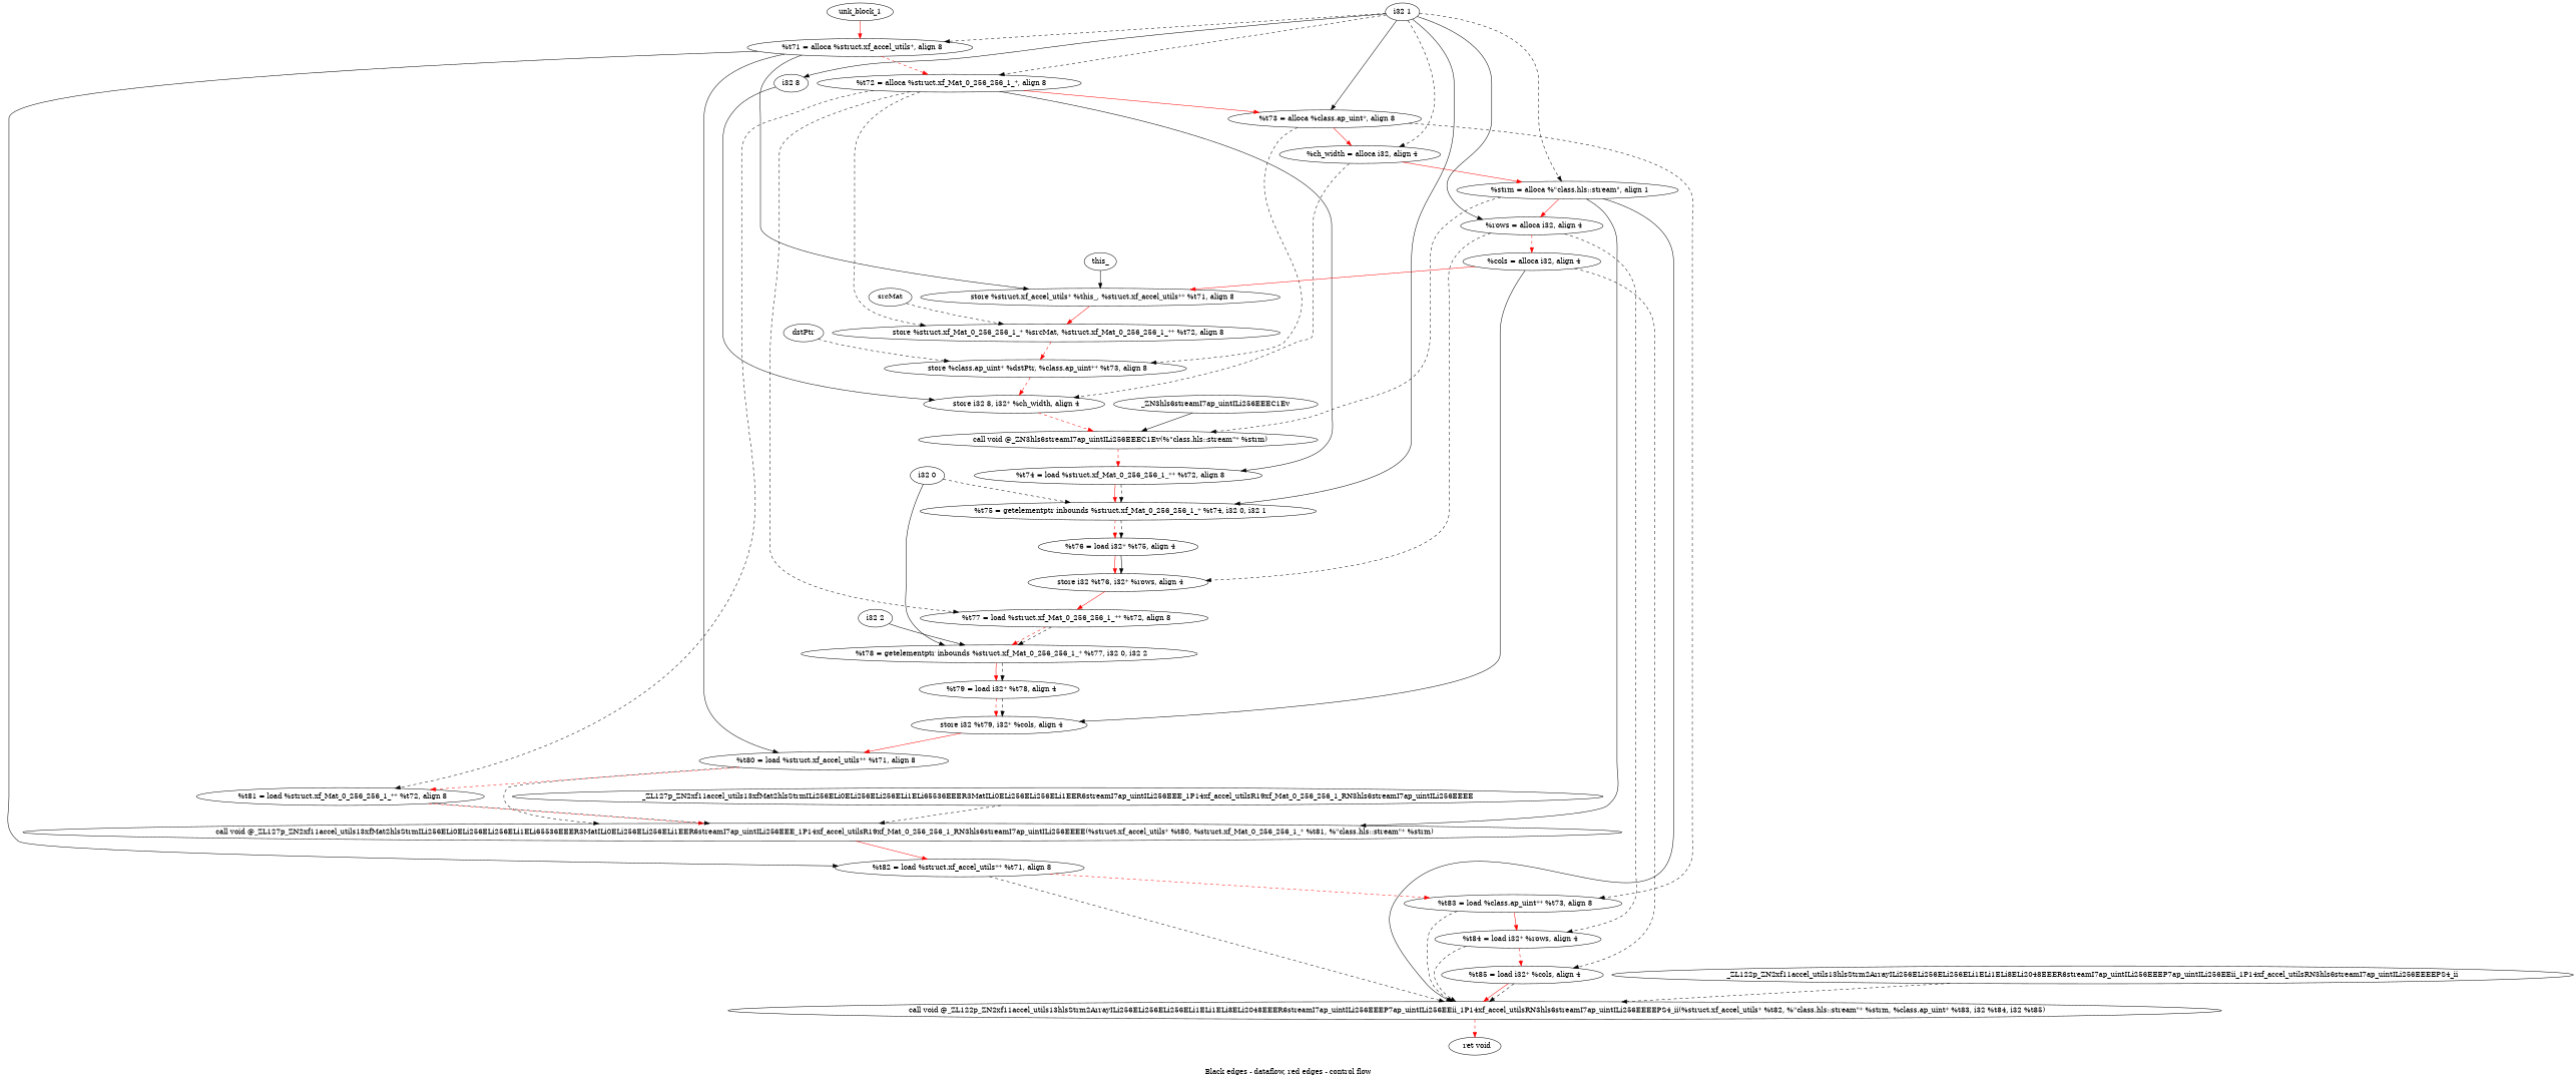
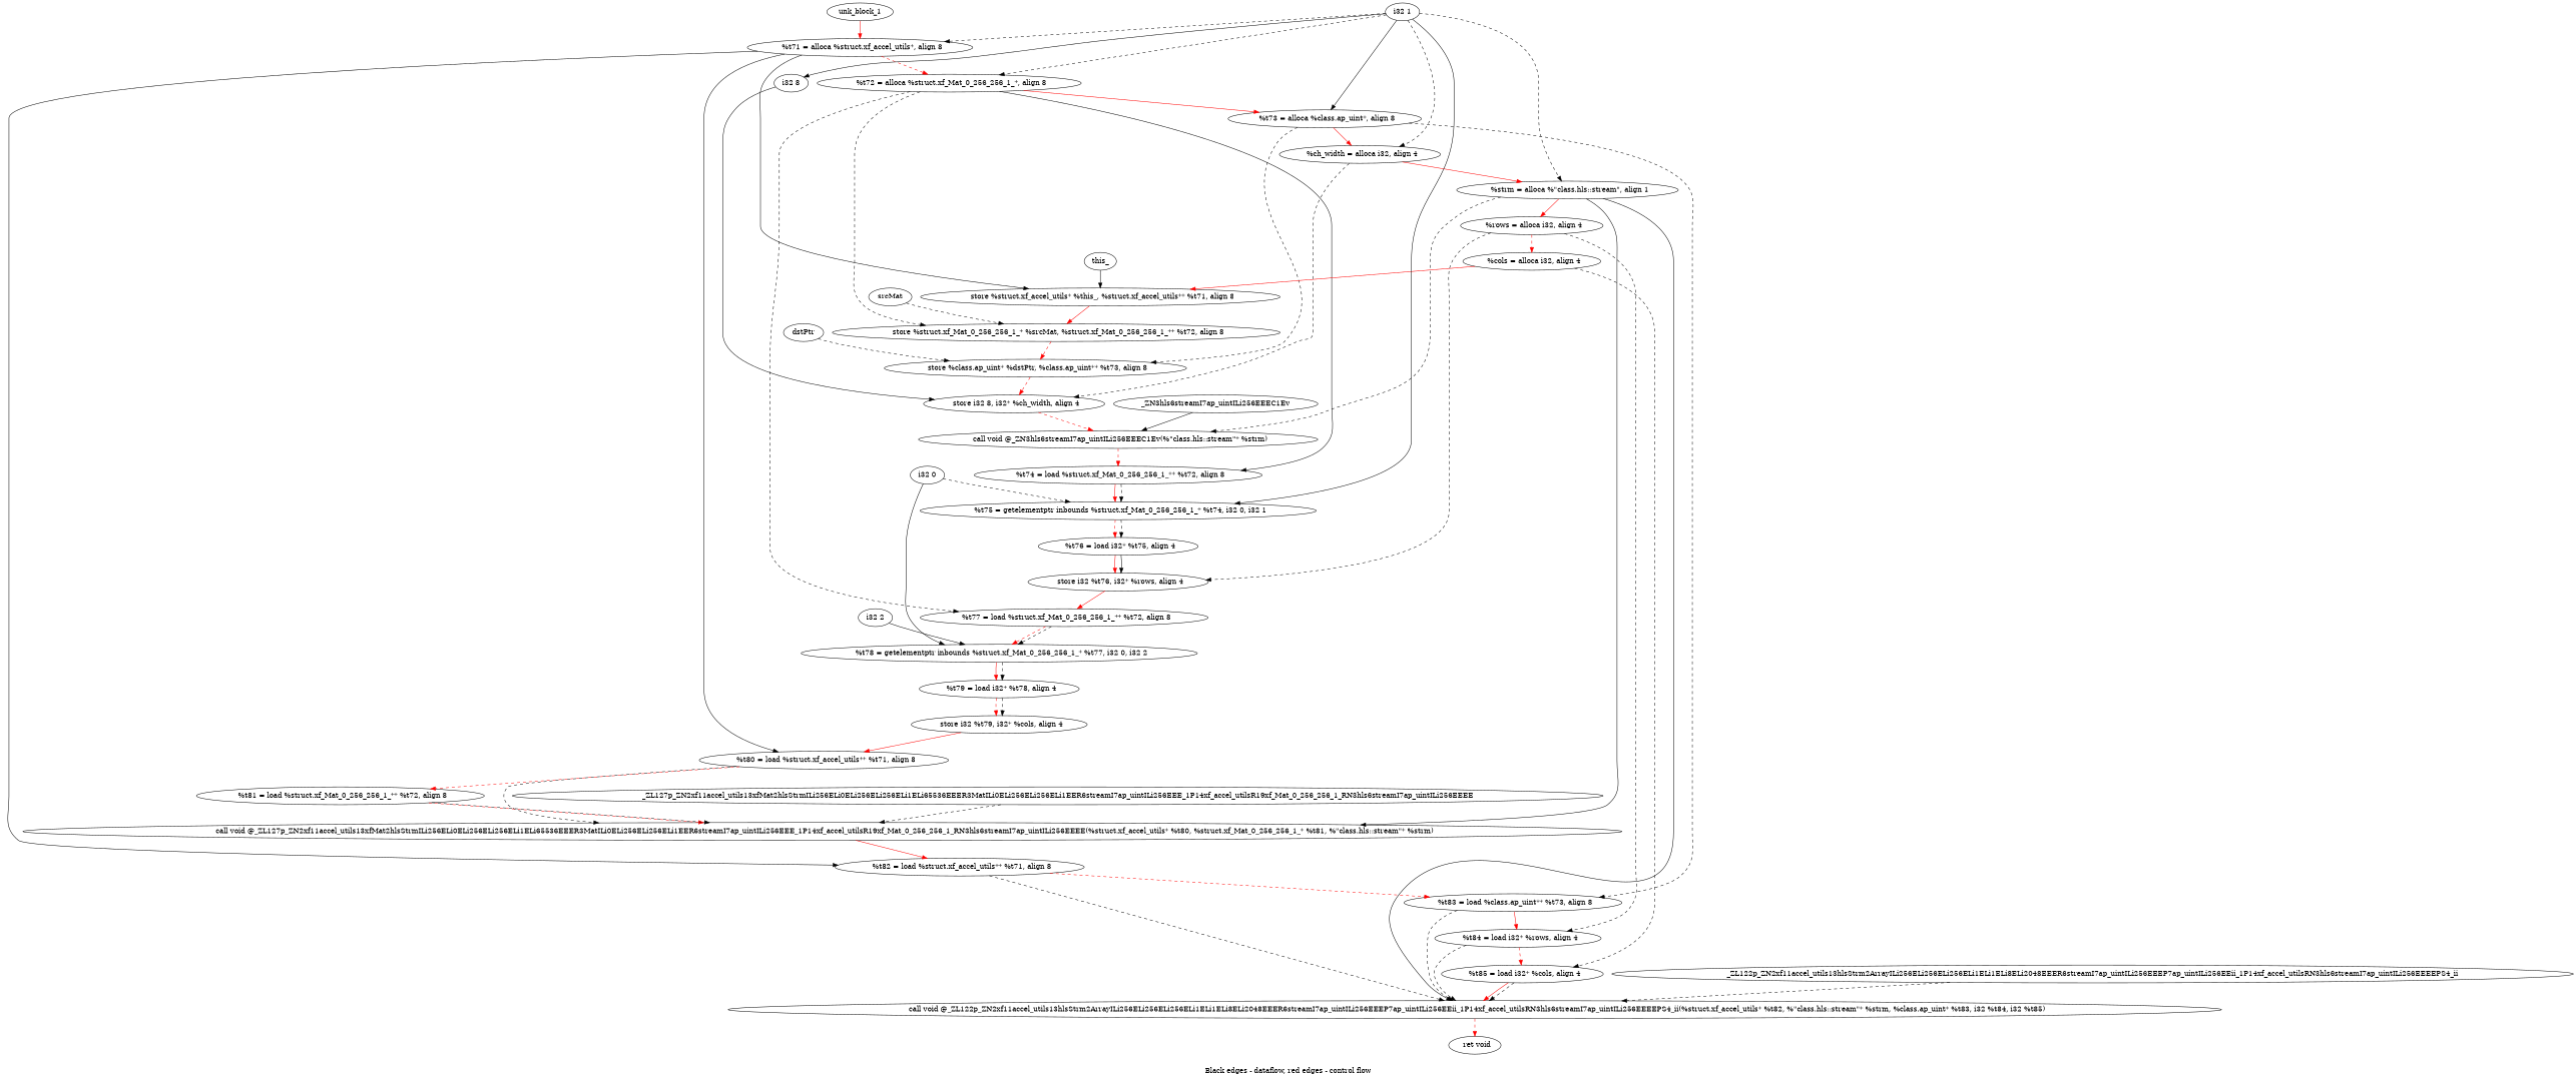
  digraph {
    compound=true
    label="Black edges - dataflow, red edges - control flow"
    edge [style=dashed]
    n1 [label="  %t71 = alloca %struct.xf_accel_utils*, align 8"]
    n2 [label="  %t72 = alloca %struct.xf_Mat_0_256_256_1_*, align 8"]
    n3 [label="  store %struct.xf_accel_utils* %this_, %struct.xf_accel_utils** %t71, align 8"]
    n4 [label="  %t80 = load %struct.xf_accel_utils** %t71, align 8"]
    n5 [label="  %t82 = load %struct.xf_accel_utils** %t71, align 8"]
    n6 [label="  %t73 = alloca %class.ap_uint*, align 8"]
    n7 [label="  store %struct.xf_Mat_0_256_256_1_* %srcMat, %struct.xf_Mat_0_256_256_1_** %t72, align 8"]
    n8 [label="  %t74 = load %struct.xf_Mat_0_256_256_1_** %t72, align 8"]
    n9 [label="  %t77 = load %struct.xf_Mat_0_256_256_1_** %t72, align 8"]
    n10 [label="  %t81 = load %struct.xf_Mat_0_256_256_1_** %t72, align 8"]
    n11 [label="  call void @_ZL127p_ZN2xf11accel_utils13xfMat2hlsStrmILi256ELi0ELi256ELi256ELi1ELi65536EEER3MatILi0ELi256ELi256ELi1EER6streamI7ap_uintILi256EEE_1P14xf_accel_utilsR19xf_Mat_0_256_256_1_RN3hls6streamI7ap_uintILi256EEEE(%struct.xf_accel_utils* %t80, %struct.xf_Mat_0_256_256_1_* %t81, %\"class.hls::stream\"* %strm)"]
    n12 [label="  %t83 = load %class.ap_uint** %t73, align 8"]
    n13 [label="  call void @_ZL122p_ZN2xf11accel_utils13hlsStrm2ArrayILi256ELi256ELi256ELi1ELi1ELi8ELi2048EEER6streamI7ap_uintILi256EEEP7ap_uintILi256EEii_1P14xf_accel_utilsRN3hls6streamI7ap_uintILi256EEEEPS4_ii(%struct.xf_accel_utils* %t82, %\"class.hls::stream\"* %strm, %class.ap_uint* %t83, i32 %t84, i32 %t85)"]
    n14 [label="  %ch_width = alloca i32, align 4"]
    n15 [label="  store %class.ap_uint* %dstPtr, %class.ap_uint** %t73, align 8"]
    n16 [label="  %t75 = getelementptr inbounds %struct.xf_Mat_0_256_256_1_* %t74, i32 0, i32 1"]
    n17 [label="  %t78 = getelementptr inbounds %struct.xf_Mat_0_256_256_1_* %t77, i32 0, i32 2"]
    n18 [label="  %strm = alloca %\"class.hls::stream\", align 1"]
    n19 [label="  store i32 8, i32* %ch_width, align 4"]
    n20 [label="  %t84 = load i32* %rows, align 4"]
    n21 [label="  %rows = alloca i32, align 4"]
    n22 [label="  call void @_ZN3hls6streamI7ap_uintILi256EEEC1Ev(%\"class.hls::stream\"* %strm)"]
    n23 [label="  %cols = alloca i32, align 4"]
    n24 [label="  store i32 %t76, i32* %rows, align 4"]
    n25 [label="  ret void"]
    n26 [label="  store i32 %t79, i32* %cols, align 4"]
    n27 [label="  %t85 = load i32* %cols, align 4"]
    n28 [label="  %t76 = load i32* %t75, align 4"]
    n29 [label="  %t79 = load i32* %t78, align 4"]
    unk_block_1
    "i32 1"
    "i32 8"
    this_
    srcMat
    dstPtr
    _ZN3hls6streamI7ap_uintILi256EEEC1Ev
    "i32 0"
    "i32 2"
    _ZL127p_ZN2xf11accel_utils13xfMat2hlsStrmILi256ELi0ELi256ELi256ELi1ELi65536EEER3MatILi0ELi256ELi256ELi1EER6streamI7ap_uintILi256EEE_1P14xf_accel_utilsR19xf_Mat_0_256_256_1_RN3hls6streamI7ap_uintILi256EEEE
    _ZL122p_ZN2xf11accel_utils13hlsStrm2ArrayILi256ELi256ELi256ELi1ELi1ELi8ELi2048EEER6streamI7ap_uintILi256EEEP7ap_uintILi256EEii_1P14xf_accel_utilsRN3hls6streamI7ap_uintILi256EEEEPS4_ii
    n1 -> n2 [color=red weight=2]
    n1 -> n3 [style=solid]
    n1 -> n4 [style=solid]
    n1 -> n5 [style=solid]
    n2 -> n6 [color=red style=solid weight=2]
    n2 -> n7
    n2 -> n8 [style=solid]
    n2 -> n9
-   n2 -> n10
    n3 -> n7 [color=red style=solid weight=2]
    n4 -> n10 [color=red weight=2]
    n4 -> n11
    n5 -> n12 [color=red weight=2]
    n5 -> n13
    n6 -> n12
    n6 -> n14 [color=red style=solid weight=2]
    n6 -> n15
    n7 -> n15 [color=red weight=2]
    n8 -> n16 [color=red style=solid weight=2]
    n8 -> n16
    n9 -> n17 [color=red weight=2]
    n9 -> n17
    n10 -> n11 [color=red weight=2]
    n10 -> n11
    n11 -> n5 [color=red style=solid weight=2]
    n12 -> n13
    n12 -> n20 [color=red style=solid weight=2]
    n13 -> n25 [color=red weight=2]
    n14 -> n18 [color=red style=solid weight=2]
    n14 -> n19
    n15 -> n19 [color=red weight=2]
    n16 -> n28 [color=red weight=2]
    n16 -> n28
    n17 -> n29 [color=red style=solid weight=2]
    n17 -> n29
    n18 -> n11 [style=solid]
    n18 -> n13 [style=solid]
    n18 -> n21 [color=red style=solid weight=2]
    n18 -> n22
    n19 -> n22 [color=red weight=2]
    n20 -> n13
    n20 -> n27 [color=red weight=2]
    n21 -> n20
    n21 -> n23 [color=red weight=2]
    n21 -> n24
    n22 -> n8 [color=red weight=2]
    n23 -> n3 [color=red style=solid weight=2]
-   n23 -> n26 [style=solid]
    n23 -> n27
    n24 -> n9 [color=red style=solid weight=2]
    n26 -> n4 [color=red style=solid weight=2]
    n27 -> n13 [color=red style=solid weight=2]
    n27 -> n13
    n28 -> n24 [color=red style=solid weight=2]
    n28 -> n24 [style=solid]
    n29 -> n26 [color=red weight=2]
    n29 -> n26
    unk_block_1 -> n1 [color=red style=solid]
    "i32 1" -> n1
    "i32 1" -> n2
    "i32 1" -> n6 [style=solid]
    "i32 1" -> n14
    "i32 1" -> n16 [style=solid]
    "i32 1" -> n18
-   "i32 1" -> n21 [style=solid]
    "i32 1" -> "i32 8" [style=solid]
    "i32 8" -> n19 [style=solid]
    this_ -> n3 [style=solid]
    srcMat -> n7
    dstPtr -> n15
    _ZN3hls6streamI7ap_uintILi256EEEC1Ev -> n22 [style=solid]
    "i32 0" -> n16
    "i32 0" -> n17 [style=solid]
    "i32 2" -> n17 [style=solid]
    _ZL127p_ZN2xf11accel_utils13xfMat2hlsStrmILi256ELi0ELi256ELi256ELi1ELi65536EEER3MatILi0ELi256ELi256ELi1EER6streamI7ap_uintILi256EEE_1P14xf_accel_utilsR19xf_Mat_0_256_256_1_RN3hls6streamI7ap_uintILi256EEEE -> n11
    _ZL122p_ZN2xf11accel_utils13hlsStrm2ArrayILi256ELi256ELi256ELi1ELi1ELi8ELi2048EEER6streamI7ap_uintILi256EEEP7ap_uintILi256EEii_1P14xf_accel_utilsRN3hls6streamI7ap_uintILi256EEEEPS4_ii -> n13
  }
